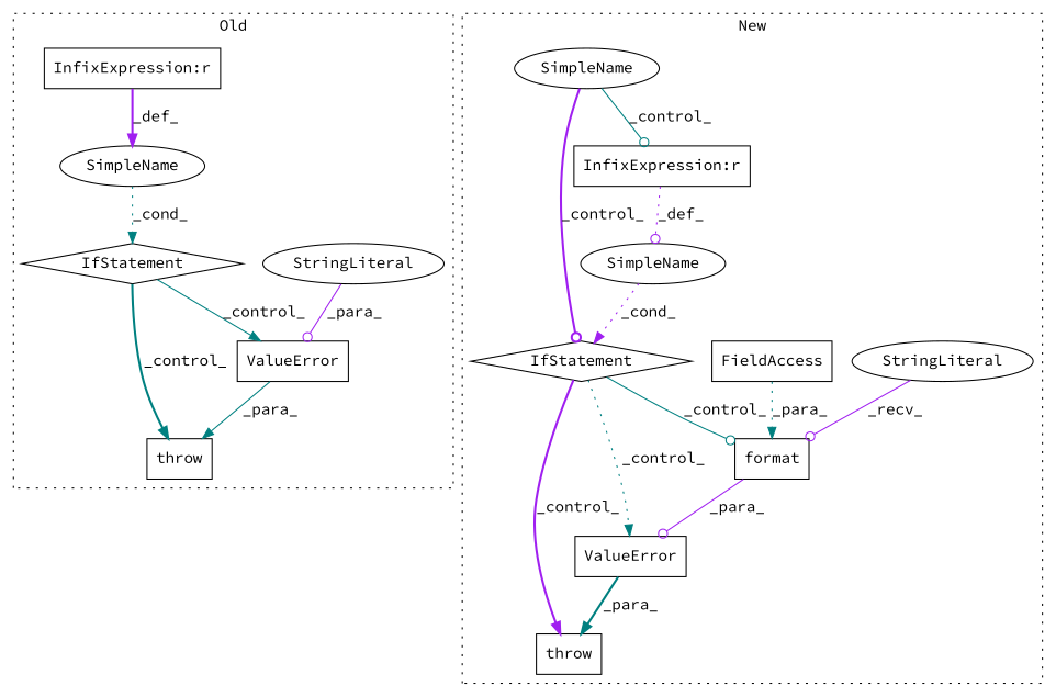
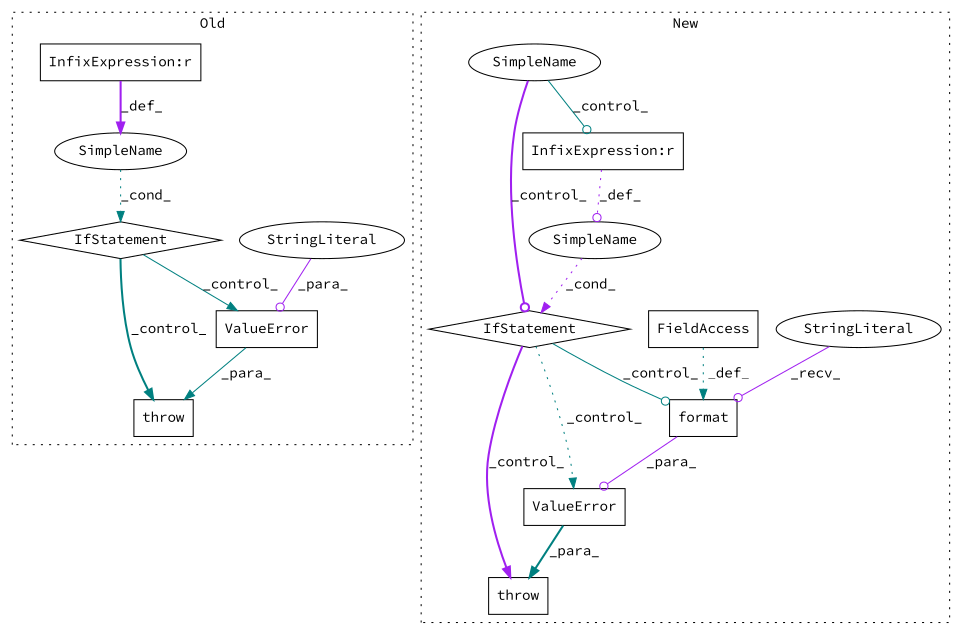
  digraph {
    fontname="Source Code Pro"
    node [a=32 shape=box fontname="Source Code Pro"]
    edge [color=teal style=solid arrowhead=normal fontname="Source Code Pro"]
    n1 [l="11,1" label=ValueError s="4663,4700"]
    n2 [a=53 l=6 label=throw s=4657]
    n3 [a=45 l=26 label=StringLiteral s=4674 shape=ellipse]
    n4 [a=42 label=SimpleName shape=ellipse]
    n5 [a=25 l="4,2" label=IfStatement s="4610,4645" shape=diamond]
    n6 [a=27 l=4 label="InfixExpression:r" s=4624]
    n7 [a=53 l=6 label=throw s=5300]
    n8 [l="11,1" label=ValueError s="5306,5404"]
    n9 [l="7,1" label=format s="5382,5403"]
    n10 [a=45 l=64 label=StringLiteral s=5317 shape=ellipse]
    n11 [a=42 label=SimpleName shape=ellipse]
    n12 [a=25 l="4,2" label=IfStatement s="5265,5286" shape=diamond]
    n13 [a=27 l=4 label="InfixExpression:r" s=5277]
    n14 [a=22 l=8 label=FieldAccess s=5389]
    n15 [a=42 label=SimpleName shape=ellipse]
    subgraph cluster_1 {
      label=Old
      style=dotted
      n1
      n2
      n3
      n4
      n5
      n6
    }
    subgraph cluster_2 {
      label=New
      style=dotted
      n7
      n8
      n9
      n10
      n11
      n12
      n13
      n14
      n15
    }
    n1 -> n2 [label=_para_]
    n3 -> n1 [label=_para_ color=purple arrowhead=odot]
    n4 -> n5 [label=_cond_ style=dotted]
    n5 -> n1 [label=_control_]
    n5 -> n2 [label=_control_ style=bold]
    n6 -> n4 [label=_def_ color=purple style=bold]
    n8 -> n7 [label=_para_ style=bold]
    n9 -> n8 [label=_para_ color=purple arrowhead=odot]
    n10 -> n9 [label=_recv_ color=purple arrowhead=odot]
    n11 -> n12 [label=_cond_ color=purple style=dotted]
    n12 -> n7 [label=_control_ color=purple style=bold]
    n12 -> n8 [label=_control_ style=dotted]
    n12 -> n9 [label=_control_ arrowhead=odot]
    n13 -> n11 [label=_def_ color=purple style=dotted arrowhead=odot]
-   n14 -> n9 [label=_para_ style=dotted]
+   n14 -> n9 [label=_def_ style=dotted]
    n15 -> n12 [label=_control_ color=purple style=bold arrowhead=odot]
    n15 -> n13 [label=_control_ arrowhead=odot]
  }
